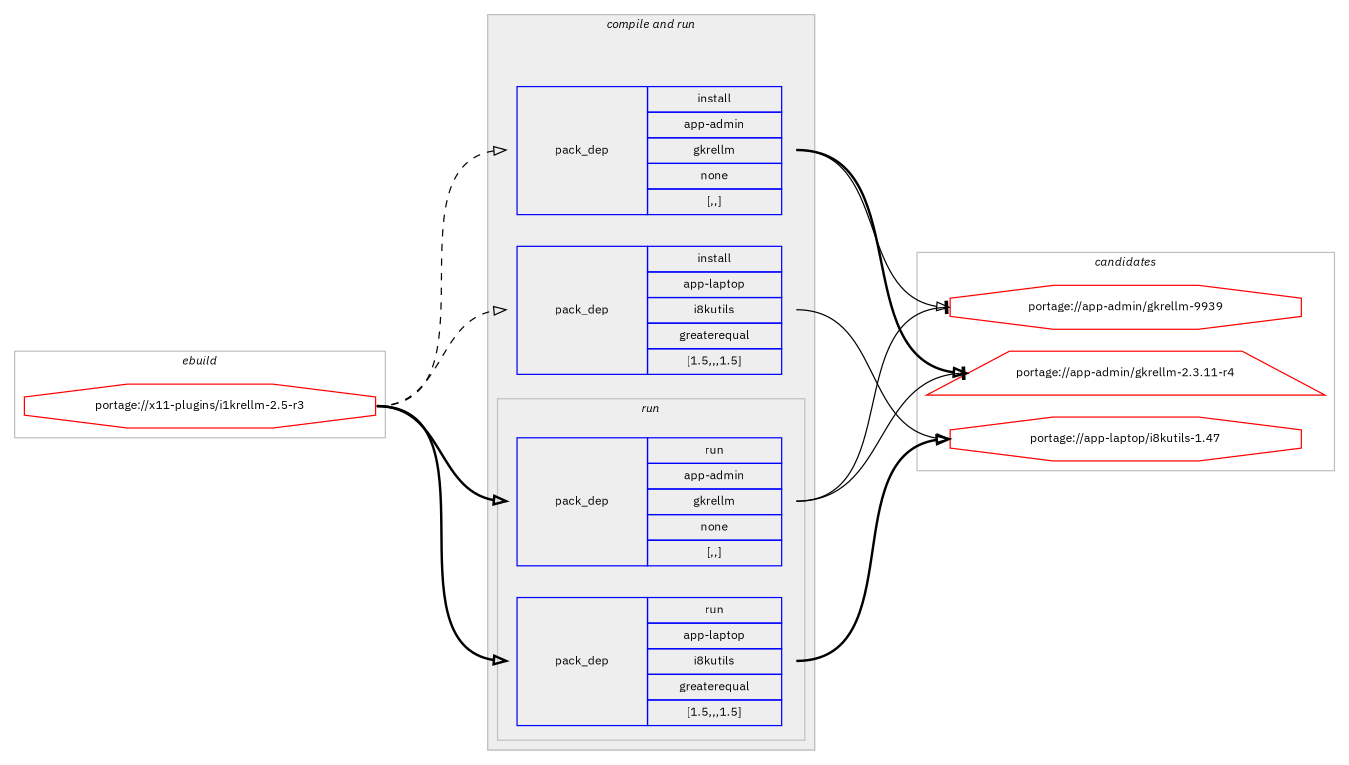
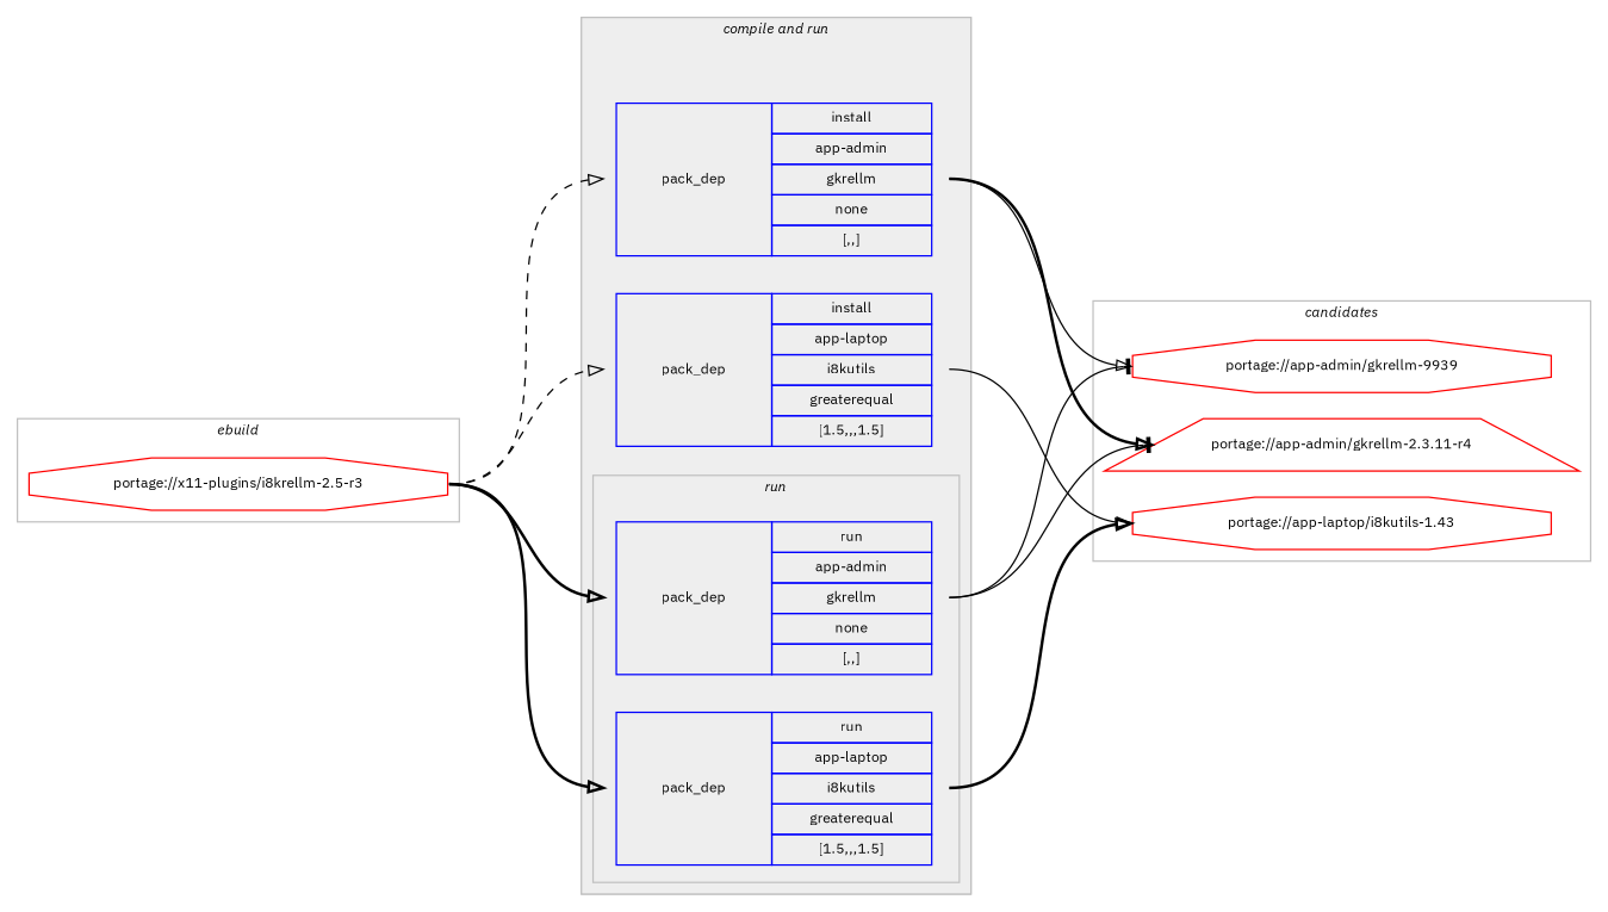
  digraph {
    compound=true
    concentrate=true
    fontname="IBM Plex Sans"
    fontsize=10
    newrank=true
    rankdir=LR
    ranksep=1.5
    node [color=red fontname="IBM Plex Sans" fontsize=10 shape=none]
    edge [arrowhead=onormal fontname="IBM Plex Sans" headport=w style=bold tailport=e weight=100]
-   n1 [label="portage://x11-plugins/i1krellm-2.5-r3" shape=octagon width=4]
+   n1 [label="portage://x11-plugins/i8krellm-2.5-r3" shape=octagon width=4]
    n2 [color=blue label=<<TABLE BORDER="0" CELLBORDER="1" CELLSPACING="0" CELLPADDING="4" WIDTH="220"><TR><TD ROWSPAN="6" CELLPADDING="30">pack_dep</TD></TR><TR><TD WIDTH="110">install</TD></TR><TR><TD>app-admin</TD></TR><TR><TD>gkrellm</TD></TR><TR><TD>none</TD></TR><TR><TD>[,,]</TD></TR></TABLE>>]
    n3 [color=blue label=<<TABLE BORDER="0" CELLBORDER="1" CELLSPACING="0" CELLPADDING="4" WIDTH="220"><TR><TD ROWSPAN="6" CELLPADDING="30">pack_dep</TD></TR><TR><TD WIDTH="110">install</TD></TR><TR><TD>app-laptop</TD></TR><TR><TD>i8kutils</TD></TR><TR><TD>greaterequal</TD></TR><TR><TD>[1.5,,,1.5]</TD></TR></TABLE>>]
    n4 [color=blue label=<<TABLE BORDER="0" CELLBORDER="1" CELLSPACING="0" CELLPADDING="4" WIDTH="220"><TR><TD ROWSPAN="6" CELLPADDING="30">pack_dep</TD></TR><TR><TD WIDTH="110">run</TD></TR><TR><TD>app-admin</TD></TR><TR><TD>gkrellm</TD></TR><TR><TD>none</TD></TR><TR><TD>[,,]</TD></TR></TABLE>>]
    n5 [color=blue label=<<TABLE BORDER="0" CELLBORDER="1" CELLSPACING="0" CELLPADDING="4" WIDTH="220"><TR><TD ROWSPAN="6" CELLPADDING="30">pack_dep</TD></TR><TR><TD WIDTH="110">run</TD></TR><TR><TD>app-laptop</TD></TR><TR><TD>i8kutils</TD></TR><TR><TD>greaterequal</TD></TR><TR><TD>[1.5,,,1.5]</TD></TR></TABLE>>]
    n6 [label="portage://app-admin/gkrellm-9939" shape=octagon width=4]
    n7 [label="portage://app-admin/gkrellm-2.3.11-r4" shape=trapezium width=4]
-   n8 [label="portage://app-laptop/i8kutils-1.47" shape=octagon width=4]
+   n8 [label="portage://app-laptop/i8kutils-1.43" shape=octagon width=4]
    subgraph cluster_1 {
      color=gray
      label=<<i>ebuild</i>>
      n1
    }
    subgraph cluster_2 {
      color=gray
      label=<<i>dependencies</i>>
      subgraph cluster_3 {
        color=gray
        fillcolor="#eeeeee"
        label=<<i>compile</i>>
        style=filled
        subgraph sub_4 {
          color=gray
          fillcolor="#eeeeee"
          label=<<i>compile</i>>
          style=filled
          n2
        }
        subgraph sub_5 {
          color=gray
          fillcolor="#eeeeee"
          label=<<i>compile</i>>
          style=filled
          n3
        }
      }
      subgraph cluster_6 {
        color=gray
        fillcolor="#eeeeee"
        label=<<i>compile and run</i>>
        style=filled
      }
      subgraph cluster_7 {
        color=gray
        fillcolor="#eeeeee"
        label=<<i>run</i>>
        style=filled
        subgraph sub_8 {
          color=gray
          fillcolor="#eeeeee"
          label=<<i>run</i>>
          style=filled
          n4
        }
        subgraph sub_9 {
          color=gray
          fillcolor="#eeeeee"
          label=<<i>run</i>>
          style=filled
          n5
        }
      }
    }
    subgraph cluster_10 {
      color=gray
      label=<<i>candidates</i>>
      rank=same
      subgraph sub_11 {
        color=black
        label=<<i>candidates</i>>
        nodesep=1
        rank=same
        n6
        n7
      }
      subgraph sub_12 {
        color=black
        label=<<i>candidates</i>>
        nodesep=1
        rank=same
        n8
      }
      subgraph sub_13 {
        color=black
        label=<<i>candidates</i>>
        nodesep=1
        rank=same
        n6
        n7
      }
      subgraph sub_14 {
        color=black
        label=<<i>candidates</i>>
        nodesep=1
        rank=same
        n8
      }
    }
    n1 -> n2 [style=dashed weight=20]
    n1 -> n3 [style=dashed weight=20]
    n1 -> n4 [weight=20]
    n1 -> n5 [weight=20]
    n2 -> n6 [style=solid]
    n2 -> n7
    n3 -> n8 [style=solid]
    n4 -> n6 [arrowhead=tee style=solid]
    n4 -> n7 [arrowhead=tee style=solid]
    n5 -> n8
  }
